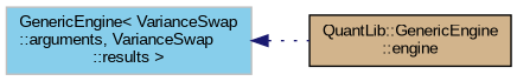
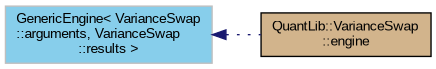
  digraph {
    rankdir=LR
    fontname="Liberation Sans"
    node [fontname="Liberation Sans" fontsize=10 shape=record style=filled]
-   n1 [color=black fillcolor=tan fontcolor=black height=0.2 label="QuantLib::GenericEngine\l::engine" width=0.4]
+   n1 [color=black fillcolor=tan fontcolor=black height=0.2 label="QuantLib::VarianceSwap\l::engine" width=0.4]
    n2 [color=grey75 fillcolor=skyblue height=0.2 label="GenericEngine\< VarianceSwap\l::arguments, VarianceSwap\l::results \>" width=0.4]
    n2 -> n1 [color=midnightblue dir=back fontname="Liberation Sans" fontsize=10 labelfontname=Helvetica labelfontsize=10 style=dotted]
  }
